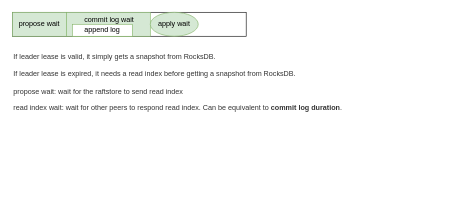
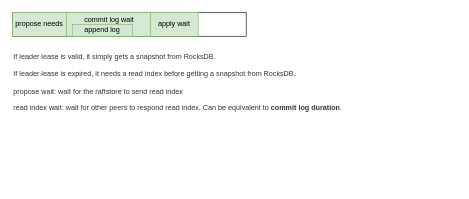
  <mxCell id="0" />
  <mxCell id="1" parent="0" />
  <mxCell id="2" value="" style="rounded=0;whiteSpace=wrap;html=1;" parent="1" vertex="1"><mxGeometry x="20" y="20" width="390" height="40" as="geometry" /></mxCell>
- <mxCell id="3" value="propose wait" style="rounded=0;whiteSpace=wrap;html=1;fillColor=#d5e8d4;strokeColor=#82b366;" parent="1" vertex="1"><mxGeometry x="20" y="20" width="90" height="40" as="geometry" /></mxCell>
+ <mxCell id="3" value="propose needs" style="rounded=0;whiteSpace=wrap;html=1;fillColor=#d5e8d4;strokeColor=#82b366;" parent="1" vertex="1"><mxGeometry x="20" y="20" width="90" height="40" as="geometry" /></mxCell>
  <mxCell id="4" value="&amp;nbsp;commit log wait&lt;br&gt;&amp;nbsp; &amp;nbsp;" style="rounded=0;whiteSpace=wrap;html=1;fillColor=#d5e8d4;strokeColor=#82b366;" parent="1" vertex="1"><mxGeometry x="110" y="20" width="140" height="40" as="geometry" /></mxCell>
  <mxCell id="5" value="&lt;span style=&quot;color: rgb(51, 51, 51); text-align: center;&quot;&gt;If leader lease is valid, it simply gets a snapshot from RocksDB.&lt;br&gt;&lt;br&gt;If leader lease is expired, it needs a read index before getting a snapshot from RocksDB.&lt;br&gt;&lt;br&gt;propose wait: wait for the raftstore to send read index&lt;br&gt;&lt;br&gt;read index wait: wait for other peers to respond read index. Can be equivalent to &lt;b&gt;commit log duration&lt;/b&gt;.&lt;br&gt;&lt;/span&gt;" style="text;html=1;strokeColor=none;fillColor=none;align=left;verticalAlign=top;whiteSpace=wrap;rounded=0;" parent="1" vertex="1"><mxGeometry x="20" y="80" width="740" height="230" as="geometry" /></mxCell>
- <mxCell id="6" value="append log" style="rounded=0;whiteSpace=wrap;html=1;fillColor=#ffffff;strokeColor=#82b366;" parent="1" vertex="1"><mxGeometry x="120" y="40" width="100" height="20" as="geometry" /></mxCell>
- <mxCell id="7" value="apply wait" style="ellipse;whiteSpace=wrap;html=1;fillColor=#d5e8d4;strokeColor=#82b366;" parent="1" vertex="1"><mxGeometry x="250" y="20" width="80" height="40" as="geometry" /></mxCell>
+ <mxCell id="6" value="append log" style="rounded=0;whiteSpace=wrap;html=1;fillColor=#d5e8d4;strokeColor=#82b366;" parent="1" vertex="1"><mxGeometry x="120" y="40" width="100" height="20" as="geometry" /></mxCell>
+ <mxCell id="7" value="apply wait" style="rounded=0;whiteSpace=wrap;html=1;fillColor=#d5e8d4;strokeColor=#82b366;" parent="1" vertex="1"><mxGeometry x="250" y="20" width="80" height="40" as="geometry" /></mxCell>
